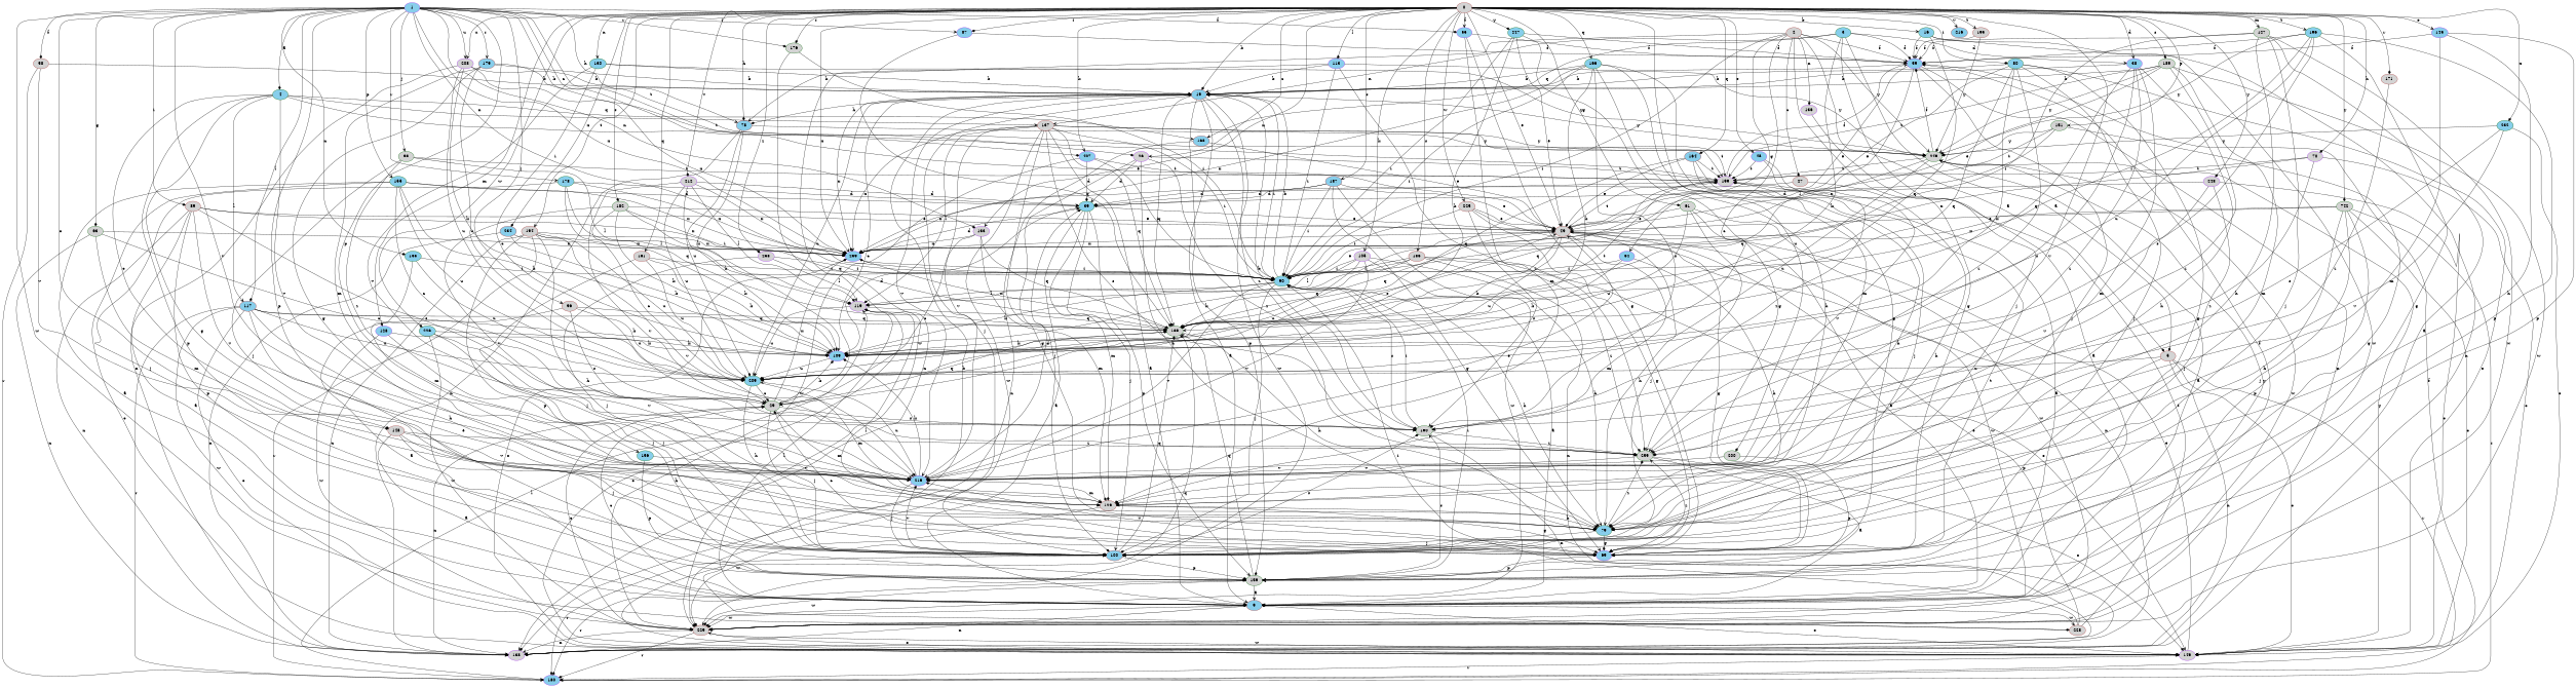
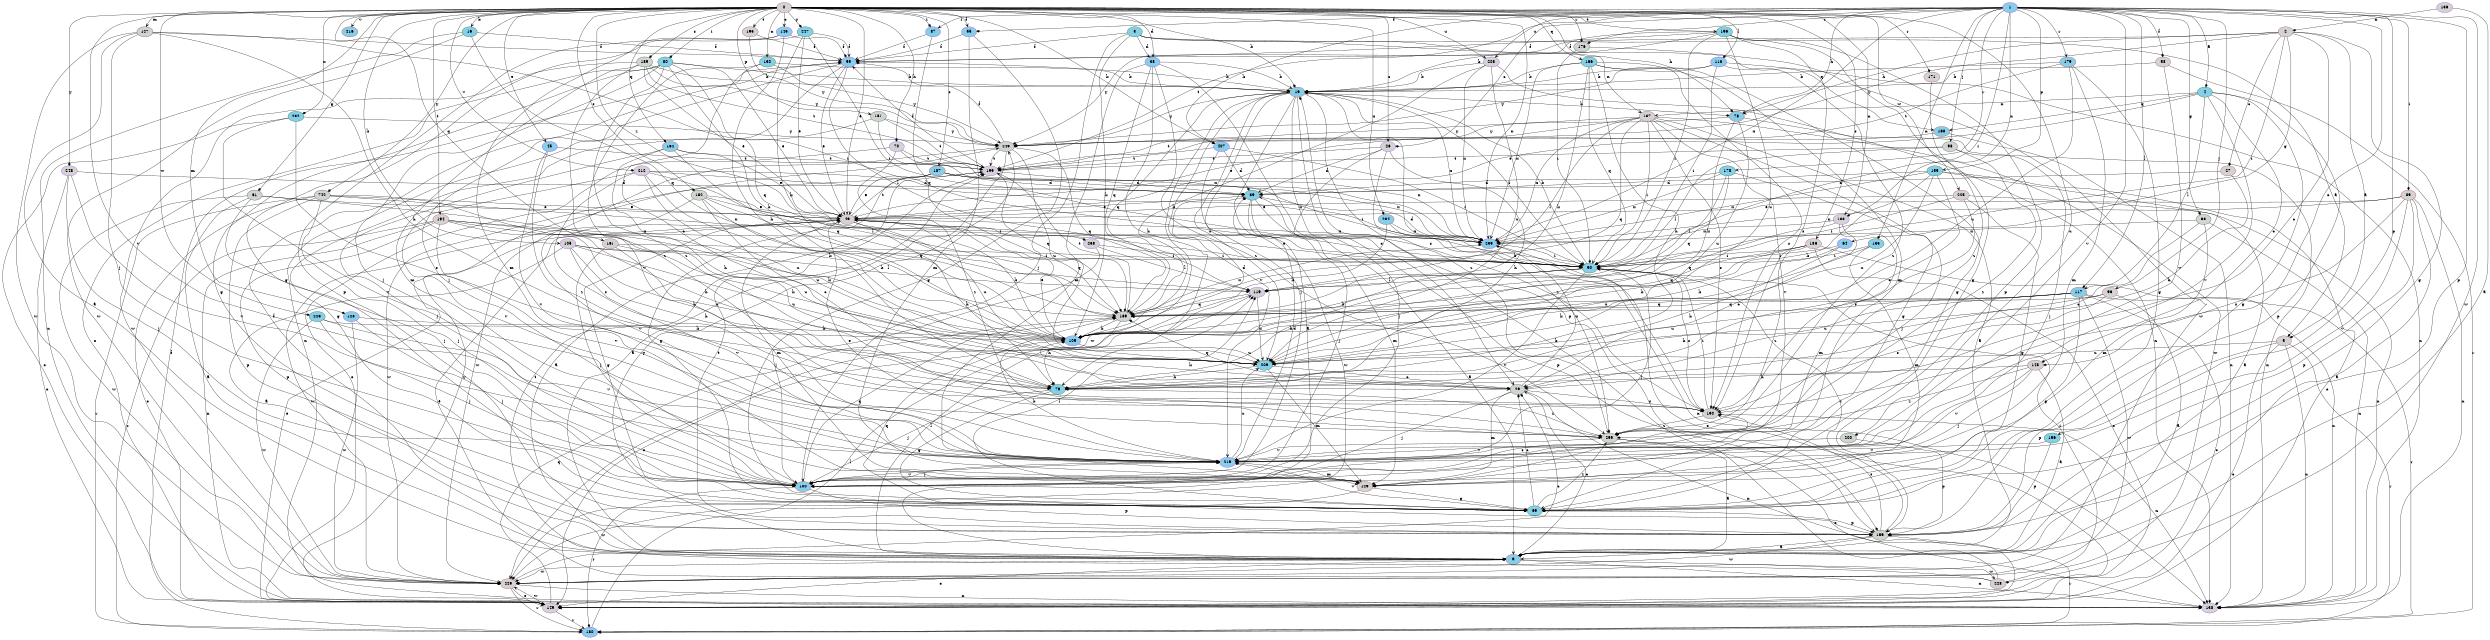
  strict digraph {
    node [color=darkgreen fillcolor=lightgrey style=filled]
    edge [arrowhead=vee]
    0 [color=brown]
    16 [fillcolor=skyblue]
    19 [color=brown fillcolor=skyblue]
    26 [color=purple]
    38 [color=purple fillcolor=skyblue]
    45 [color=purple fillcolor=skyblue]
    49 [color=brown]
    55 [color=purple fillcolor=skyblue]
    61
    70 [color=purple]
    78 [color=brown fillcolor=skyblue]
    80 [fillcolor=skyblue]
    87 [color=purple fillcolor=skyblue]
    105 [color=purple]
    n15 [color=purple fillcolor=skyblue label=407]
    113 [color=purple fillcolor=skyblue]
    127
    128 [color=purple fillcolor=skyblue]
    130 [fillcolor=skyblue]
    133 [color=purple]
    145 [color=purple fillcolor=skyblue]
    151
    161 [color=brown]
    164 [color=brown fillcolor=skyblue]
    166 [fillcolor=skyblue]
    171 [color=brown]
    176
    182
    186 [color=brown]
    187 [color=brown fillcolor=skyblue]
    189
    194 [color=brown]
    195 [color=brown]
    196 [fillcolor=skyblue]
    200
    208 [color=purple]
    212 [color=purple]
    216 [color=brown fillcolor=skyblue]
    219 [color=purple fillcolor=skyblue]
    225 [color=brown]
    226 [fillcolor=skyblue]
    232 [fillcolor=skyblue]
    234 [color=brown fillcolor=skyblue]
    239 [color=purple fillcolor=skyblue]
    n45 [label=742]
    247 [fillcolor=skyblue]
    248 [color=purple]
    258 [color=purple]
    59 [color=purple fillcolor=skyblue]
    138 [color=purple]
    229 [color=brown]
    169
    90 [fillcolor=skyblue]
    159
    29
    249
    100 [color=brown fillcolor=skyblue]
    209 [fillcolor=skyblue]
    9 [color=brown fillcolor=skyblue]
    259
    199 [color=purple]
    39 [fillcolor=skyblue]
    79 [fillcolor=skyblue]
    129 [color=brown]
    190
-   69 [color=purple fillcolor=skyblue]
+   69 [fillcolor=skyblue]
    109 [color=purple fillcolor=skyblue]
    149 [color=purple]
    119 [color=purple]
    180 [color=purple fillcolor=skyblue]
    1 [color=purple fillcolor=skyblue]
    4 [fillcolor=skyblue]
    58 [color=brown]
    63
    89 [color=brown]
    96 [color=brown]
    98
    117 [color=brown fillcolor=skyblue]
    135 [fillcolor=skyblue]
    148 [color=brown]
    155 [fillcolor=skyblue]
    156 [fillcolor=skyblue]
    178 [fillcolor=skyblue]
    179 [color=brown fillcolor=skyblue]
    228 [color=brown]
    137 [color=brown]
    168 [color=brown fillcolor=skyblue]
    2 [color=brown]
    5 [color=brown]
    27 [color=brown]
    64 [color=purple fillcolor=skyblue]
    136 [color=purple]
    3 [fillcolor=skyblue]
    0 -> 16 [label=b]
    0 -> 19 [arrowhead=diamond label=b]
    0 -> 26 [label=c]
    0 -> 38 [label=d]
    0 -> 45 [label=e]
    0 -> 49 [label=e]
    0 -> 55 [label=f]
    0 -> 61 [arrowhead=diamond label=g]
    0 -> 70 [arrowhead=diamond label=h]
    0 -> 78 [arrowhead=diamond label=h]
    0 -> 80 [arrowhead=diamond label=i]
    0 -> 87 [arrowhead=diamond label=i]
    0 -> 105 [label=k]
    0 -> n15 [label=k]
    0 -> 113 [arrowhead=diamond label=l]
    0 -> 127 [label=m]
    0 -> 128 [arrowhead=diamond label=m]
    0 -> 130 [label=n]
    0 -> 133 [label=n]
    0 -> 145 [label=o]
    0 -> 151 [label=p]
    0 -> 161 [label=q]
    0 -> 164 [arrowhead=diamond label=q]
    0 -> 166 [label=q]
    0 -> 171 [arrowhead=diamond label=r]
    0 -> 176 [arrowhead=diamond label=r]
    0 -> 182 [arrowhead=diamond label=s]
    0 -> 186 [label=s]
    0 -> 187 [label=s]
    0 -> 189 [arrowhead=diamond label=s]
    0 -> 194 [label=t]
    0 -> 195 [label=t]
    0 -> 196 [label=t]
    0 -> 200 [arrowhead=diamond label=u]
    0 -> 208 [label=u]
    0 -> 212 [arrowhead=diamond label=v]
    0 -> 216 [label=v]
    0 -> 219 [arrowhead=diamond label=v]
    0 -> 225 [label=w]
    0 -> 226 [arrowhead=diamond label=w]
    0 -> 232 [arrowhead=diamond label=x]
    0 -> 234 [arrowhead=diamond label=x]
    0 -> 239 [label=x]
    0 -> n45 [arrowhead=diamond label=y]
    0 -> 247 [arrowhead=diamond label=y]
    0 -> 248 [arrowhead=diamond label=y]
    0 -> 258 [arrowhead=diamond label=z]
    16 -> 59 [label=f]
    16 -> 138 [label=n]
    16 -> 229 [arrowhead=diamond label=w]
    16 -> 169 [label=q]
    19 -> 78 [arrowhead=diamond label=h]
    19 -> 219 [label=v]
    19 -> 239 [arrowhead=diamond label=x]
    19 -> 229 [label=w]
    19 -> 169 [label=q]
    19 -> 90 [label=i]
    19 -> 159 [arrowhead=diamond label=p]
    19 -> 29 [label=c]
    19 -> 249 [arrowhead=diamond label=y]
    19 -> 100 [arrowhead=diamond label=j]
    19 -> 209 [label=u]
    19 -> 9 [label=a]
    19 -> 259 [label=z]
    26 -> 100 [arrowhead=diamond label=j]
    26 -> 259 [arrowhead=diamond label=z]
    26 -> 199 [arrowhead=diamond label=t]
    26 -> 39 [label=d]
    26 -> 79 [label=h]
    38 -> 19 [label=b]
    38 -> 169 [label=q]
    38 -> 259 [label=z]
    38 -> 79 [label=h]
    38 -> 129 [label=m]
    38 -> 190 [label=s]
    45 -> 219 [arrowhead=diamond label=v]
    45 -> 259 [label=z]
    45 -> 199 [arrowhead=diamond label=t]
    49 -> 239 [arrowhead=diamond label=x]
    49 -> 229 [label=w]
    49 -> 169 [arrowhead=diamond label=q]
    49 -> 209 [label=u]
    49 -> 199 [arrowhead=diamond label=t]
    49 -> 79 [label=h]
    49 -> 129 [label=m]
    49 -> 69 [label=g]
    49 -> 109 [arrowhead=diamond label=k]
    55 -> 59 [arrowhead=diamond label=f]
    55 -> 129 [arrowhead=diamond label=m]
    55 -> 69 [arrowhead=diamond label=g]
    61 -> 49 [label=e]
    61 -> 229 [arrowhead=diamond label=w]
    61 -> 100 [arrowhead=diamond label=j]
    61 -> 209 [label=u]
    61 -> 9 [arrowhead=diamond label=a]
    70 -> 239 [label=x]
    70 -> 259 [arrowhead=diamond label=z]
    70 -> 199 [label=t]
    70 -> 149 [label=o]
    78 -> 138 [label=n]
    78 -> 249 [arrowhead=diamond label=y]
    78 -> 209 [arrowhead=diamond label=u]
    78 -> 109 [label=k]
    80 -> 19 [label=b]
    80 -> 49 [label=e]
    80 -> 169 [arrowhead=diamond label=q]
    80 -> 100 [arrowhead=diamond label=j]
    80 -> 259 [label=z]
    80 -> 69 [label=g]
    80 -> 109 [arrowhead=diamond label=k]
    80 -> 149 [arrowhead=diamond label=o]
    87 -> 59 [label=f]
    87 -> 169 [arrowhead=diamond label=q]
    105 -> 219 [label=v]
    105 -> 90 [arrowhead=diamond label=i]
    105 -> 209 [label=u]
    105 -> 9 [label=a]
    105 -> 79 [label=h]
    105 -> 119 [label=l]
    n15 -> 229 [label=w]
    n15 -> 90 [arrowhead=diamond label=i]
    n15 -> 199 [label=t]
    n15 -> 39 [arrowhead=diamond label=d]
    113 -> 19 [label=b]
    113 -> 138 [label=n]
    113 -> 90 [arrowhead=diamond label=i]
    113 -> 249 [label=y]
    113 -> 259 [arrowhead=diamond label=z]
    127 -> 59 [label=f]
    127 -> 229 [arrowhead=diamond label=w]
    127 -> 90 [label=i]
    127 -> 100 [arrowhead=diamond label=j]
    127 -> 9 [arrowhead=diamond label=a]
    127 -> 79 [arrowhead=diamond label=h]
    128 -> 229 [arrowhead=diamond label=w]
    128 -> 100 [arrowhead=diamond label=j]
    128 -> 109 [arrowhead=diamond label=k]
    130 -> 19 [label=b]
    130 -> 219 [label=v]
    130 -> 29 [label=c]
    130 -> 249 [label=y]
    133 -> 239 [label=x]
    133 -> 169 [arrowhead=diamond label=q]
    133 -> 29 [label=c]
    133 -> 129 [arrowhead=diamond label=m]
    145 -> 59 [arrowhead=diamond label=f]
    145 -> 159 [label=p]
    145 -> 79 [arrowhead=diamond label=h]
    145 -> 129 [arrowhead=diamond label=m]
    151 -> 239 [arrowhead=diamond label=x]
    151 -> 249 [arrowhead=diamond label=y]
    151 -> 199 [label=t]
    151 -> 69 [arrowhead=diamond label=g]
    161 -> 90 [label=i]
    161 -> 100 [arrowhead=diamond label=j]
    161 -> 209 [arrowhead=diamond label=u]
    161 -> 109 [arrowhead=diamond label=k]
    164 -> 49 [arrowhead=diamond label=e]
    164 -> 169 [label=q]
    164 -> 100 [label=j]
    164 -> 199 [arrowhead=diamond label=t]
    164 -> 79 [label=h]
    166 -> 19 [arrowhead=diamond label=b]
    166 -> 239 [label=x]
-   166 -> 90 [label=i]
+   166 -> 90 [label=q]
    166 -> 79 [arrowhead=diamond label=h]
    166 -> 129 [arrowhead=diamond label=m]
    166 -> 190 [arrowhead=diamond label=s]
    166 -> 69 [label=g]
    166 -> 109 [arrowhead=diamond label=k]
    171 -> 259 [arrowhead=diamond label=z]
    176 -> 229 [arrowhead=diamond label=w]
    176 -> 90 [arrowhead=diamond label=i]
    182 -> 49 [label=e]
    182 -> 219 [label=v]
    182 -> 169 [label=q]
    182 -> 90 [label=i]
    182 -> 29 [label=c]
    182 -> 109 [label=k]
    186 -> 138 [arrowhead=diamond label=n]
    186 -> 169 [label=q]
    186 -> 90 [arrowhead=diamond label=i]
    186 -> 259 [arrowhead=diamond label=z]
    186 -> 109 [arrowhead=diamond label=k]
    186 -> 149 [label=o]
    187 -> 49 [label=e]
    187 -> 239 [label=x]
    187 -> 229 [arrowhead=diamond label=w]
    187 -> 90 [arrowhead=diamond label=i]
    187 -> 39 [arrowhead=diamond label=d]
    187 -> 69 [label=g]
    189 -> 19 [label=b]
    189 -> 49 [label=e]
    189 -> 229 [arrowhead=diamond label=w]
    189 -> 249 [label=y]
    189 -> 259 [arrowhead=diamond label=z]
    189 -> 199 [label=t]
    189 -> 129 [label=m]
    194 -> 219 [arrowhead=diamond label=v]
    194 -> 239 [label=x]
    194 -> 138 [label=n]
    194 -> 159 [arrowhead=diamond label=p]
    194 -> 209 [label=u]
    194 -> 79 [label=h]
    194 -> 109 [label=k]
    194 -> 180 [label=r]
    195 -> 59 [label=f]
    195 -> 249 [arrowhead=diamond label=y]
+   196 -> 19 [label=b]
    196 -> 59 [label=f]
    196 -> 90 [arrowhead=diamond label=i]
    196 -> 159 [label=p]
    196 -> 249 [arrowhead=diamond label=y]
    196 -> 209 [label=u]
    196 -> 190 [arrowhead=diamond label=s]
    196 -> 69 [label=g]
    200 -> 219 [label=v]
    200 -> 159 [label=p]
    208 -> 19 [arrowhead=diamond label=b]
    208 -> 239 [arrowhead=diamond label=x]
    208 -> 138 [arrowhead=diamond label=n]
    208 -> 209 [label=u]
    208 -> 109 [arrowhead=diamond label=k]
    212 -> 219 [label=v]
    212 -> 239 [arrowhead=diamond label=x]
    212 -> 209 [label=u]
    212 -> 39 [label=d]
+   212 -> 190 [arrowhead=diamond label=s]
    212 -> 109 [arrowhead=diamond label=k]
    212 -> 119 [arrowhead=diamond label=l]
    219 -> 49 [label=e]
    219 -> 100 [arrowhead=diamond label=j]
    219 -> 209 [label=u]
    219 -> 39 [arrowhead=diamond label=d]
    219 -> 129 [label=m]
    219 -> 109 [arrowhead=diamond label=k]
    225 -> 49 [arrowhead=diamond label=e]
    225 -> 138 [label=n]
    225 -> 90 [arrowhead=diamond label=i]
    225 -> 190 [label=s]
    225 -> 69 [label=g]
    226 -> 219 [label=v]
    226 -> 229 [arrowhead=diamond label=w]
    226 -> 100 [label=j]
    226 -> 109 [arrowhead=diamond label=k]
    232 -> 219 [arrowhead=diamond label=v]
    232 -> 249 [arrowhead=diamond label=y]
    232 -> 190 [label=s]
    232 -> 149 [arrowhead=diamond label=o]
    234 -> 239 [arrowhead=diamond label=x]
    234 -> 138 [arrowhead=diamond label=n]
    234 -> 109 [arrowhead=diamond label=k]
    239 -> 90 [arrowhead=diamond label=i]
    239 -> 39 [label=d]
    239 -> 149 [arrowhead=diamond label=o]
    n45 -> 49 [label=e]
    n45 -> 239 [arrowhead=diamond label=x]
    n45 -> 159 [label=p]
    n45 -> 100 [label=j]
    n45 -> 79 [label=h]
    n45 -> 149 [label=o]
    n45 -> 180 [arrowhead=diamond label=r]
    247 -> 49 [label=e]
    247 -> 59 [label=f]
    247 -> 90 [arrowhead=diamond label=i]
    247 -> 69 [arrowhead=diamond label=g]
    247 -> 109 [label=k]
    248 -> 219 [arrowhead=diamond label=v]
    248 -> 100 [label=j]
    248 -> 39 [arrowhead=diamond label=d]
    248 -> 149 [arrowhead=diamond label=o]
    258 -> 90 [arrowhead=diamond label=i]
    258 -> 100 [label=j]
    258 -> 119 [label=l]
    59 -> 19 [arrowhead=diamond label=b]
    59 -> 49 [label=e]
    59 -> 138 [arrowhead=diamond label=n]
    59 -> 100 [label=j]
    59 -> 119 [arrowhead=diamond label=l]
    229 -> 138 [label=n]
    229 -> 29 [arrowhead=diamond label=c]
    229 -> 149 [label=o]
    229 -> 180 [arrowhead=diamond label=r]
    169 -> 239 [arrowhead=diamond label=x]
    169 -> 199 [label=t]
    169 -> 79 [arrowhead=diamond label=h]
    169 -> 109 [label=k]
    90 -> 19 [label=b]
    90 -> 49 [label=e]
    90 -> 219 [label=v]
    90 -> 100 [arrowhead=diamond label=j]
    90 -> 79 [arrowhead=diamond label=h]
    90 -> 190 [arrowhead=diamond label=s]
    90 -> 109 [arrowhead=diamond label=k]
    90 -> 119 [label=l]
    159 -> 229 [arrowhead=diamond label=w]
    159 -> 169 [label=q]
    159 -> 90 [label=i]
    159 -> 9 [label=a]
    159 -> 199 [arrowhead=diamond label=t]
    159 -> 190 [label=s]
    159 -> 180 [arrowhead=diamond label=r]
    29 -> 239 [arrowhead=diamond label=x]
    29 -> 138 [label=n]
    29 -> 169 [arrowhead=diamond label=q]
    29 -> 100 [arrowhead=diamond label=j]
    29 -> 129 [label=m]
    29 -> 190 [label=s]
    29 -> 109 [arrowhead=diamond label=k]
    249 -> 59 [arrowhead=diamond label=f]
    249 -> 229 [label=w]
    249 -> 169 [arrowhead=diamond label=q]
    249 -> 209 [arrowhead=diamond label=u]
    249 -> 9 [arrowhead=diamond label=a]
    249 -> 199 [label=t]
    100 -> 219 [arrowhead=diamond label=v]
    100 -> 169 [arrowhead=diamond label=q]
    100 -> 159 [arrowhead=diamond label=p]
    100 -> 190 [arrowhead=diamond label=s]
    100 -> 180 [arrowhead=diamond label=r]
    209 -> 29 [arrowhead=diamond label=c]
    209 -> 79 [arrowhead=diamond label=h]
    209 -> 129 [label=m]
    9 -> 59 [label=f]
    9 -> 138 [label=n]
    9 -> 229 [arrowhead=diamond label=w]
    9 -> 29 [label=c]
    9 -> 249 [label=y]
    9 -> 149 [arrowhead=diamond label=o]
    9 -> 119 [arrowhead=diamond label=l]
    9 -> 228 [label=w]
    259 -> 219 [arrowhead=diamond label=v]
    259 -> 9 [arrowhead=diamond label=a]
    259 -> 149 [arrowhead=diamond label=o]
    199 -> 59 [label=f]
    199 -> 169 [arrowhead=diamond label=q]
    199 -> 9 [arrowhead=diamond label=a]
    199 -> 39 [arrowhead=diamond label=d]
    39 -> 49 [label=e]
    39 -> 159 [label=p]
    39 -> 100 [label=j]
    39 -> 9 [label=a]
    39 -> 129 [arrowhead=diamond label=m]
    79 -> 100 [label=j]
    79 -> 259 [arrowhead=diamond label=z]
    79 -> 69 [arrowhead=diamond label=g]
    129 -> 229 [arrowhead=diamond label=w]
-   129 -> 79 [label=h]
    129 -> 69 [arrowhead=diamond label=g]
    190 -> 19 [label=b]
    190 -> 138 [arrowhead=diamond label=n]
    190 -> 90 [label=i]
    190 -> 259 [arrowhead=diamond label=z]
    69 -> 219 [arrowhead=diamond label=v]
    69 -> 159 [arrowhead=diamond label=p]
    69 -> 29 [arrowhead=diamond label=c]
    69 -> 259 [label=z]
    69 -> 119 [arrowhead=diamond label=l]
    109 -> 49 [label=e]
    109 -> 209 [arrowhead=diamond label=u]
    109 -> 39 [label=d]
    149 -> 49 [arrowhead=diamond label=e]
    149 -> 229 [label=w]
    149 -> 169 [arrowhead=diamond label=q]
    149 -> 249 [label=y]
    149 -> 180 [label=r]
    119 -> 169 [arrowhead=diamond label=q]
    119 -> 209 [label=u]
    119 -> 149 [arrowhead=diamond label=o]
    180 -> 59 [arrowhead=diamond label=f]
    180 -> 119 [label=l]
    1 -> 26 [arrowhead=diamond label=c]
    1 -> 55 [arrowhead=diamond label=f]
    1 -> 78 [label=h]
    1 -> 87 [label=i]
    1 -> n15 [arrowhead=diamond label=k]
    1 -> 133 [arrowhead=diamond label=n]
    1 -> 176 [arrowhead=diamond label=r]
    1 -> 208 [label=u]
    1 -> 219 [label=v]
    1 -> 239 [label=x]
    1 -> 90 [label=i]
    1 -> 159 [arrowhead=diamond label=p]
    1 -> 199 [label=t]
    1 -> 4 [arrowhead=diamond label=a]
    1 -> 58 [arrowhead=diamond label=f]
    1 -> 63 [arrowhead=diamond label=g]
    1 -> 89 [arrowhead=diamond label=i]
    1 -> 96 [label=j]
    1 -> 98 [label=j]
    1 -> 117 [arrowhead=diamond label=l]
    1 -> 135 [arrowhead=diamond label=n]
    1 -> 148 [arrowhead=diamond label=o]
    1 -> 155 [label=p]
    1 -> 156 [label=p]
    1 -> 178 [label=r]
    1 -> 179 [label=r]
    1 -> 228 [arrowhead=diamond label=w]
    4 -> 49 [arrowhead=diamond label=e]
    4 -> 219 [label=v]
    4 -> 159 [label=p]
    4 -> 69 [arrowhead=diamond label=g]
    4 -> 117 [label=l]
    4 -> 148 [arrowhead=diamond label=o]
    4 -> 137 [label=n]
    4 -> 168 [label=q]
    58 -> 19 [label=b]
    58 -> 219 [label=v]
    58 -> 180 [label=r]
    63 -> 239 [arrowhead=diamond label=x]
    63 -> 138 [arrowhead=diamond label=n]
    63 -> 29 [label=c]
    63 -> 129 [arrowhead=diamond label=m]
    89 -> 49 [label=e]
    89 -> 219 [arrowhead=diamond label=v]
    89 -> 239 [arrowhead=diamond label=x]
    89 -> 138 [arrowhead=diamond label=n]
    89 -> 159 [arrowhead=diamond label=p]
    89 -> 9 [label=a]
    89 -> 190 [label=s]
    96 -> 169 [label=q]
    96 -> 209 [label=u]
    96 -> 9 [arrowhead=diamond label=a]
    96 -> 190 [label=s]
    98 -> 100 [label=j]
    98 -> 259 [arrowhead=diamond label=z]
    98 -> 199 [label=t]
    98 -> 119 [arrowhead=diamond label=l]
    117 -> 229 [label=w]
    117 -> 169 [arrowhead=diamond label=q]
    117 -> 209 [arrowhead=diamond label=u]
    117 -> 79 [label=h]
-   117 -> 69 [arrowhead=diamond label=e]
+   117 -> 69 [arrowhead=diamond label=g]
    117 -> 109 [arrowhead=diamond label=k]
    117 -> 149 [label=o]
    117 -> 180 [arrowhead=diamond label=r]
    135 -> 90 [label=i]
    135 -> 209 [arrowhead=diamond label=u]
    135 -> 129 [arrowhead=diamond label=m]
    148 -> 219 [label=v]
    148 -> 100 [label=j]
    148 -> 9 [arrowhead=diamond label=a]
    148 -> 259 [arrowhead=diamond label=z]
    148 -> 79 [arrowhead=diamond label=h]
    155 -> 239 [arrowhead=diamond label=x]
    155 -> 29 [label=c]
    155 -> 209 [arrowhead=diamond label=u]
    155 -> 9 [arrowhead=diamond label=a]
    155 -> 39 [label=d]
    155 -> 109 [label=k]
    155 -> 149 [arrowhead=diamond label=o]
    156 -> 219 [label=v]
    156 -> 159 [arrowhead=diamond label=p]
    178 -> 239 [label=x]
    178 -> 169 [arrowhead=diamond label=q]
    178 -> 100 [label=j]
    178 -> 39 [label=d]
    178 -> 119 [arrowhead=diamond label=l]
    179 -> 19 [arrowhead=diamond label=b]
    179 -> 209 [arrowhead=diamond label=u]
    179 -> 199 [label=t]
    179 -> 129 [label=m]
    179 -> 69 [arrowhead=diamond label=g]
    228 -> 19 [arrowhead=diamond label=b]
    228 -> 49 [label=e]
    228 -> 90 [label=i]
    228 -> 199 [arrowhead=diamond label=t]
    137 -> 219 [label=v]
    137 -> 239 [label=x]
    137 -> 229 [arrowhead=diamond label=w]
    137 -> 169 [arrowhead=diamond label=q]
    137 -> 90 [arrowhead=diamond label=i]
    137 -> 249 [arrowhead=diamond label=y]
    137 -> 9 [label=a]
    137 -> 199 [label=t]
    137 -> 190 [arrowhead=diamond label=s]
    137 -> 69 [label=g]
    137 -> 119 [arrowhead=diamond label=l]
    168 -> 49 [label=e]
    168 -> 138 [arrowhead=diamond label=n]
    2 -> 78 [label=h]
    2 -> 59 [label=f]
    2 -> 90 [arrowhead=diamond label=i]
    2 -> 29 [label=c]
    2 -> 249 [label=y]
    2 -> 69 [label=g]
    2 -> 5 [arrowhead=diamond label=a]
    2 -> 27 [arrowhead=diamond label=c]
    2 -> 64 [label=g]
-   2 -> 136 [arrowhead=diamond label=n]
+   136 -> 2 [arrowhead=diamond label=n]
    5 -> 138 [label=n]
    5 -> 159 [label=p]
    5 -> 209 [arrowhead=diamond label=u]
    5 -> 149 [label=o]
    5 -> 180 [label=r]
    27 -> 39 [arrowhead=diamond label=d]
    27 -> 79 [arrowhead=diamond label=h]
    64 -> 90 [label=i]
    64 -> 79 [arrowhead=diamond label=h]
    64 -> 109 [arrowhead=diamond label=k]
    136 -> 9 [arrowhead=diamond label=a]
    3 -> 38 [label=d]
    3 -> 59 [arrowhead=diamond label=f]
    3 -> 100 [label=j]
    3 -> 109 [label=k]
    3 -> 137 [label=n]
    3 -> 168 [label=q]
    3 -> 5 [arrowhead=diamond label=a]
  }
